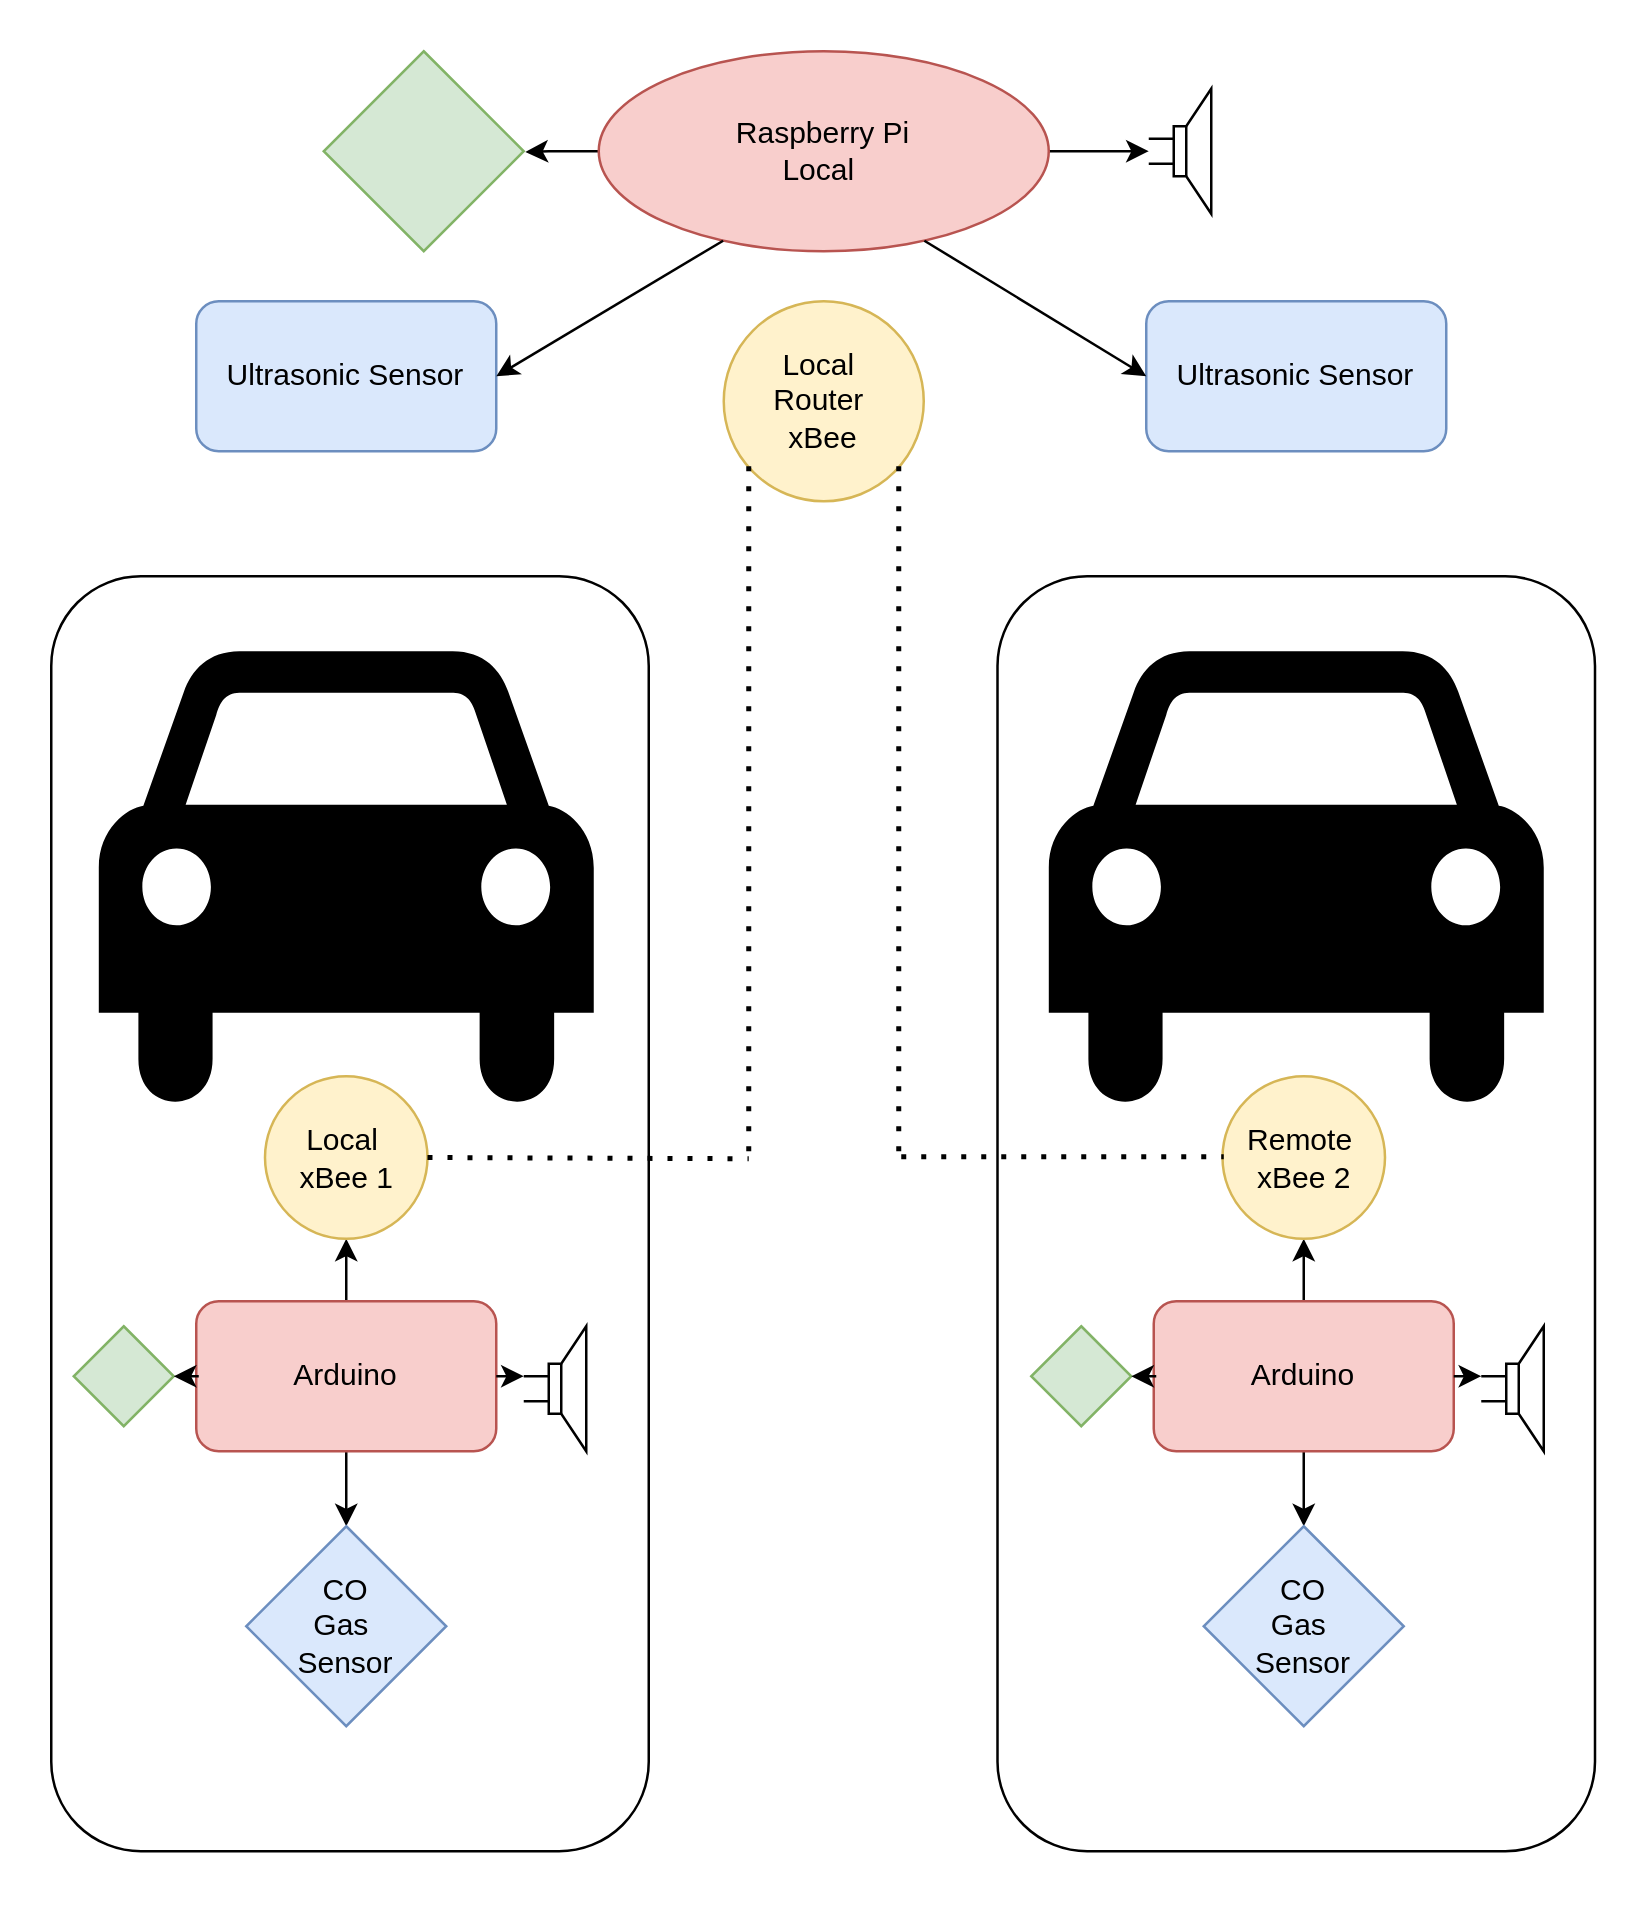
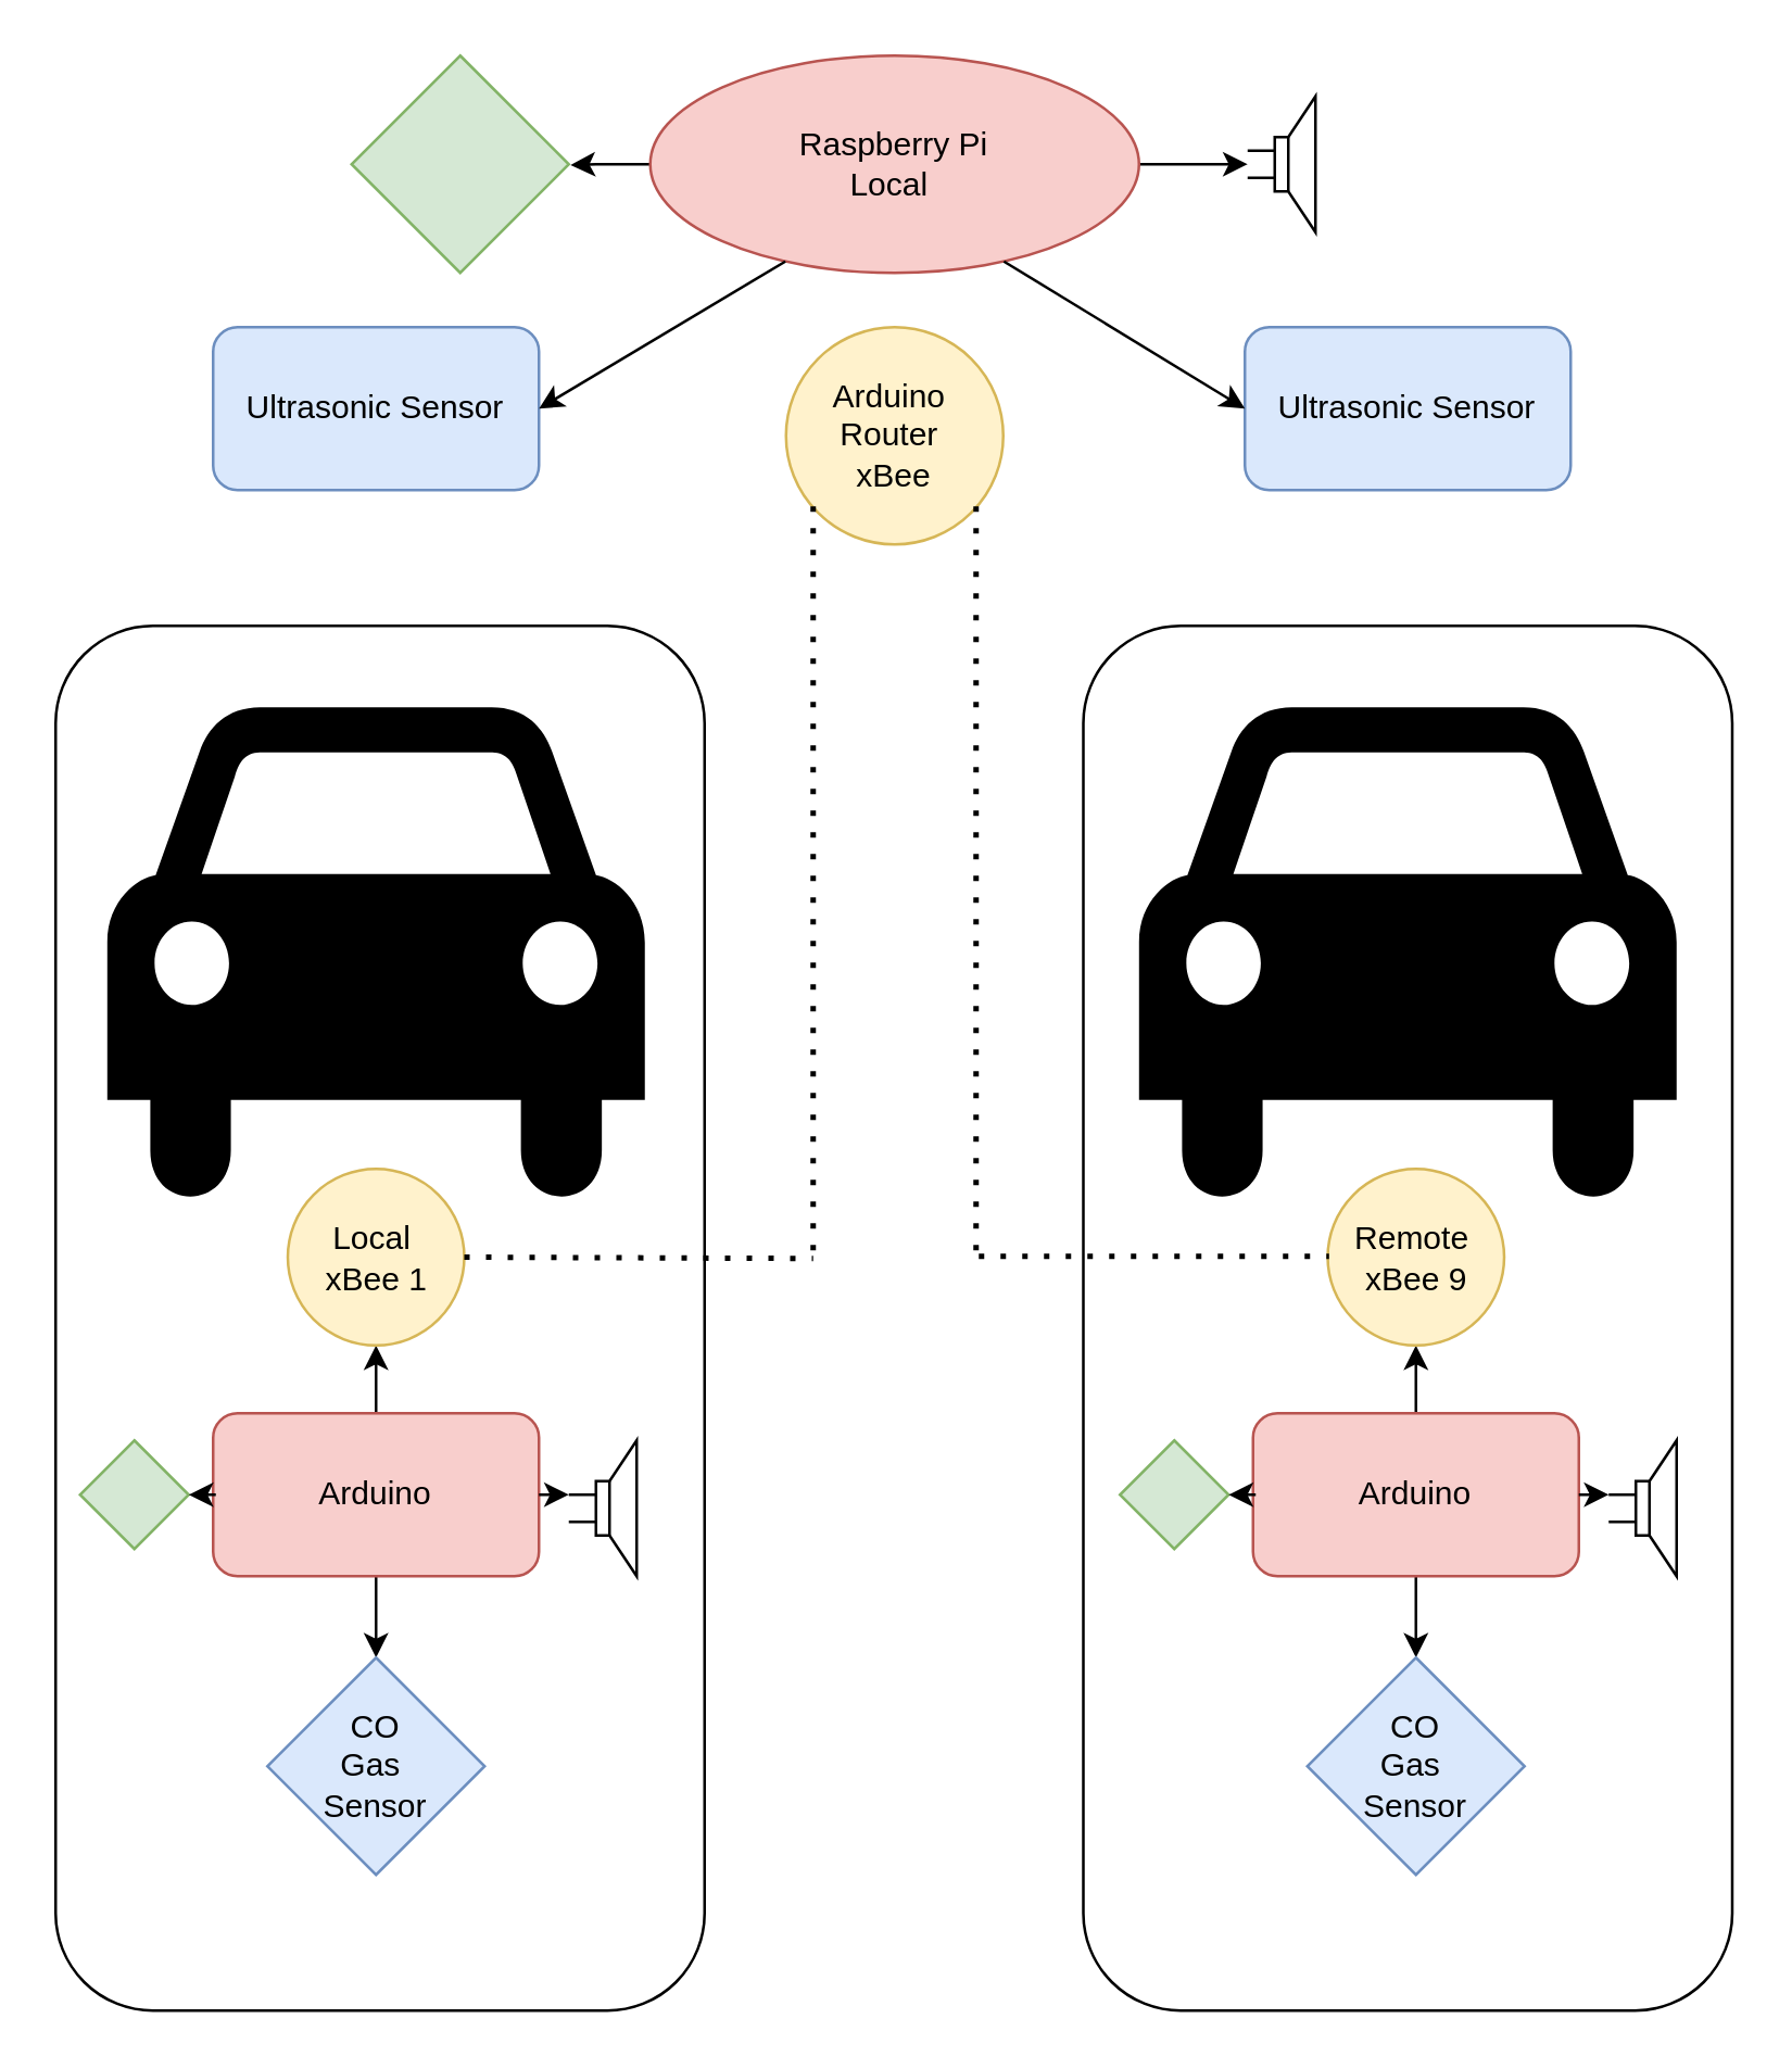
  <mxCell id="0" />
  <mxCell id="1" parent="0" />
  <mxCell id="2" value="" style="rounded=1;whiteSpace=wrap;html=1;" vertex="1" parent="1"><mxGeometry x="398.5" y="230" width="239" height="510" as="geometry" /></mxCell>
  <mxCell id="3" value="" style="rounded=1;whiteSpace=wrap;html=1;" vertex="1" parent="1"><mxGeometry x="20" y="230" width="239" height="510" as="geometry" /></mxCell>
  <mxCell id="4" value="" style="shape=image;html=1;verticalAlign=top;verticalLabelPosition=bottom;labelBackgroundColor=#ffffff;imageAspect=0;aspect=fixed;image=https://cdn2.iconfinder.com/data/icons/essential-web-2/50/signal-wave-distribute-share-sound-128.png;rotation=90;" vertex="1" parent="1"><mxGeometry x="489" y="150" width="58" height="58" as="geometry" /></mxCell>
  <mxCell id="5" value="" style="shape=image;html=1;verticalAlign=top;verticalLabelPosition=bottom;labelBackgroundColor=#ffffff;imageAspect=0;aspect=fixed;image=https://cdn2.iconfinder.com/data/icons/essential-web-2/50/signal-wave-distribute-share-sound-128.png;rotation=90;" vertex="1" parent="1"><mxGeometry x="109" y="150" width="58" height="58" as="geometry" /></mxCell>
  <mxCell id="6" value="" style="rhombus;whiteSpace=wrap;html=1;fillColor=#d5e8d4;strokeColor=#82b366;" vertex="1" parent="1"><mxGeometry x="129" y="20" width="80" height="80" as="geometry" /></mxCell>
  <mxCell id="7" value="" style="shape=mxgraph.signs.transportation.car_4;html=1;pointerEvents=1;fillColor=#000000;strokeColor=none;verticalLabelPosition=bottom;verticalAlign=top;align=center;" vertex="1" parent="1"><mxGeometry x="39" y="260" width="198" height="186" as="geometry" /></mxCell>
  <mxCell id="8" value="" style="shape=mxgraph.signs.transportation.car_4;html=1;pointerEvents=1;fillColor=#000000;strokeColor=none;verticalLabelPosition=bottom;verticalAlign=top;align=center;" vertex="1" parent="1"><mxGeometry x="419" y="260" width="198" height="186" as="geometry" /></mxCell>
  <mxCell id="9" value="" style="edgeStyle=orthogonalEdgeStyle;rounded=0;orthogonalLoop=1;jettySize=auto;html=1;entryX=1.008;entryY=0.504;entryDx=0;entryDy=0;entryPerimeter=0;" edge="1" parent="1" source="11" target="6"><mxGeometry relative="1" as="geometry"><mxPoint x="219" y="60" as="targetPoint" /></mxGeometry></mxCell>
  <mxCell id="10" value="" style="edgeStyle=orthogonalEdgeStyle;rounded=0;orthogonalLoop=1;jettySize=auto;html=1;" edge="1" parent="1" source="11" target="13"><mxGeometry relative="1" as="geometry" /></mxCell>
  <mxCell id="11" value="Raspberry Pi&lt;br&gt;Local&amp;nbsp;" style="ellipse;whiteSpace=wrap;html=1;fillColor=#f8cecc;strokeColor=#b85450;" vertex="1" parent="1"><mxGeometry x="239" y="20" width="180" height="80" as="geometry" /></mxCell>
- <mxCell id="12" value="Local&amp;nbsp;&lt;br&gt;Router&amp;nbsp;&lt;br&gt;xBee" style="ellipse;whiteSpace=wrap;html=1;aspect=fixed;fillColor=#fff2cc;strokeColor=#d6b656;" vertex="1" parent="1"><mxGeometry x="289" y="120" width="80" height="80" as="geometry" /></mxCell>
+ <mxCell id="12" value="Arduino&amp;nbsp;&lt;br&gt;Router&amp;nbsp;&lt;br&gt;xBee" style="ellipse;whiteSpace=wrap;html=1;aspect=fixed;fillColor=#fff2cc;strokeColor=#d6b656;" vertex="1" parent="1"><mxGeometry x="289" y="120" width="80" height="80" as="geometry" /></mxCell>
  <mxCell id="13" value="" style="pointerEvents=1;verticalLabelPosition=bottom;shadow=0;dashed=0;align=center;html=1;verticalAlign=top;shape=mxgraph.electrical.electro-mechanical.loudspeaker;" vertex="1" parent="1"><mxGeometry x="459" y="35" width="25" height="50" as="geometry" /></mxCell>
  <mxCell id="14" value="" style="shape=image;html=1;verticalAlign=top;verticalLabelPosition=bottom;labelBackgroundColor=#ffffff;imageAspect=0;aspect=fixed;image=https://cdn2.iconfinder.com/data/icons/electronic-13/480/6-electronic-led-icon-2-128.png" vertex="1" parent="1"><mxGeometry x="140" y="31" width="58" height="58" as="geometry" /></mxCell>
  <mxCell id="15" value="Ultrasonic Sensor" style="rounded=1;whiteSpace=wrap;html=1;fillColor=#dae8fc;strokeColor=#6c8ebf;" vertex="1" parent="1"><mxGeometry x="78" y="120" width="120" height="60" as="geometry" /></mxCell>
  <mxCell id="16" value="Ultrasonic Sensor" style="rounded=1;whiteSpace=wrap;html=1;fillColor=#dae8fc;strokeColor=#6c8ebf;" vertex="1" parent="1"><mxGeometry x="458" y="120" width="120" height="60" as="geometry" /></mxCell>
  <mxCell id="17" value="" style="endArrow=classic;html=1;rounded=0;exitX=0.25;exitY=1;exitDx=0;exitDy=0;entryX=1;entryY=0.5;entryDx=0;entryDy=0;" edge="1" parent="1" source="11" target="15"><mxGeometry width="50" height="50" relative="1" as="geometry"><mxPoint x="319" y="350" as="sourcePoint" /><mxPoint x="369" y="300" as="targetPoint" /></mxGeometry></mxCell>
  <mxCell id="18" value="" style="endArrow=classic;html=1;rounded=0;exitX=0.75;exitY=1;exitDx=0;exitDy=0;entryX=0;entryY=0.5;entryDx=0;entryDy=0;" edge="1" parent="1" source="11" target="16"><mxGeometry width="50" height="50" relative="1" as="geometry"><mxPoint x="294" y="110" as="sourcePoint" /><mxPoint x="228" y="141" as="targetPoint" /></mxGeometry></mxCell>
  <mxCell id="19" value="" style="edgeStyle=orthogonalEdgeStyle;rounded=0;orthogonalLoop=1;jettySize=auto;html=1;" edge="1" parent="1" source="21" target="22"><mxGeometry relative="1" as="geometry" /></mxCell>
  <mxCell id="20" value="" style="edgeStyle=orthogonalEdgeStyle;rounded=0;orthogonalLoop=1;jettySize=auto;html=1;" edge="1" parent="1" source="21" target="28"><mxGeometry relative="1" as="geometry" /></mxCell>
  <mxCell id="21" value="Arduino" style="rounded=1;whiteSpace=wrap;html=1;fillColor=#f8cecc;strokeColor=#b85450;" vertex="1" parent="1"><mxGeometry x="78" y="520" width="120" height="60" as="geometry" /></mxCell>
  <mxCell id="22" value="Local&amp;nbsp;&lt;br&gt;xBee 1" style="ellipse;whiteSpace=wrap;html=1;aspect=fixed;fillColor=#fff2cc;strokeColor=#d6b656;" vertex="1" parent="1"><mxGeometry x="105.5" y="430" width="65" height="65" as="geometry" /></mxCell>
  <mxCell id="23" value="" style="rhombus;whiteSpace=wrap;html=1;fillColor=#d5e8d4;strokeColor=#82b366;" vertex="1" parent="1"><mxGeometry x="29" y="530" width="40" height="40" as="geometry" /></mxCell>
  <mxCell id="24" value="" style="shape=image;html=1;verticalAlign=top;verticalLabelPosition=bottom;labelBackgroundColor=#ffffff;imageAspect=0;aspect=fixed;image=https://cdn2.iconfinder.com/data/icons/electronic-13/480/6-electronic-led-icon-2-128.png" vertex="1" parent="1"><mxGeometry x="39" y="540" width="19" height="19" as="geometry" /></mxCell>
  <mxCell id="25" value="" style="pointerEvents=1;verticalLabelPosition=bottom;shadow=0;dashed=0;align=center;html=1;verticalAlign=top;shape=mxgraph.electrical.electro-mechanical.loudspeaker;" vertex="1" parent="1"><mxGeometry x="209" y="530" width="25" height="50" as="geometry" /></mxCell>
  <mxCell id="26" value="" style="endArrow=classic;html=1;rounded=0;exitX=1;exitY=0.5;exitDx=0;exitDy=0;entryX=0;entryY=0.4;entryDx=0;entryDy=0;entryPerimeter=0;" edge="1" parent="1" source="21" target="25"><mxGeometry width="50" height="50" relative="1" as="geometry"><mxPoint x="219" y="520" as="sourcePoint" /><mxPoint x="269" y="470" as="targetPoint" /></mxGeometry></mxCell>
  <mxCell id="27" value="" style="endArrow=classic;html=1;rounded=0;entryX=1;entryY=0.5;entryDx=0;entryDy=0;" edge="1" parent="1" target="23"><mxGeometry width="50" height="50" relative="1" as="geometry"><mxPoint x="79" y="550" as="sourcePoint" /><mxPoint x="269" y="520" as="targetPoint" /></mxGeometry></mxCell>
  <mxCell id="28" value="CO&lt;br&gt;Gas&amp;nbsp;&lt;br&gt;Sensor" style="rhombus;whiteSpace=wrap;html=1;fillColor=#dae8fc;strokeColor=#6c8ebf;" vertex="1" parent="1"><mxGeometry x="98" y="610" width="80" height="80" as="geometry" /></mxCell>
  <mxCell id="29" value="" style="edgeStyle=orthogonalEdgeStyle;rounded=0;orthogonalLoop=1;jettySize=auto;html=1;" edge="1" parent="1" source="31" target="32"><mxGeometry relative="1" as="geometry" /></mxCell>
  <mxCell id="30" value="" style="edgeStyle=orthogonalEdgeStyle;rounded=0;orthogonalLoop=1;jettySize=auto;html=1;" edge="1" parent="1" source="31" target="38"><mxGeometry relative="1" as="geometry" /></mxCell>
  <mxCell id="31" value="Arduino" style="rounded=1;whiteSpace=wrap;html=1;fillColor=#f8cecc;strokeColor=#b85450;" vertex="1" parent="1"><mxGeometry x="461" y="520" width="120" height="60" as="geometry" /></mxCell>
- <mxCell id="32" value="Remote&amp;nbsp;&lt;br&gt;xBee 2" style="ellipse;whiteSpace=wrap;html=1;aspect=fixed;fillColor=#fff2cc;strokeColor=#d6b656;" vertex="1" parent="1"><mxGeometry x="488.5" y="430" width="65" height="65" as="geometry" /></mxCell>
+ <mxCell id="32" value="Remote&amp;nbsp;&lt;br&gt;xBee 9" style="ellipse;whiteSpace=wrap;html=1;aspect=fixed;fillColor=#fff2cc;strokeColor=#d6b656;" vertex="1" parent="1"><mxGeometry x="488.5" y="430" width="65" height="65" as="geometry" /></mxCell>
  <mxCell id="33" value="" style="rhombus;whiteSpace=wrap;html=1;fillColor=#d5e8d4;strokeColor=#82b366;" vertex="1" parent="1"><mxGeometry x="412" y="530" width="40" height="40" as="geometry" /></mxCell>
  <mxCell id="34" value="" style="shape=image;html=1;verticalAlign=top;verticalLabelPosition=bottom;labelBackgroundColor=#ffffff;imageAspect=0;aspect=fixed;image=https://cdn2.iconfinder.com/data/icons/electronic-13/480/6-electronic-led-icon-2-128.png" vertex="1" parent="1"><mxGeometry x="422" y="540" width="19" height="19" as="geometry" /></mxCell>
  <mxCell id="35" value="" style="pointerEvents=1;verticalLabelPosition=bottom;shadow=0;dashed=0;align=center;html=1;verticalAlign=top;shape=mxgraph.electrical.electro-mechanical.loudspeaker;" vertex="1" parent="1"><mxGeometry x="592" y="530" width="25" height="50" as="geometry" /></mxCell>
  <mxCell id="36" value="" style="endArrow=classic;html=1;rounded=0;exitX=1;exitY=0.5;exitDx=0;exitDy=0;entryX=0;entryY=0.4;entryDx=0;entryDy=0;entryPerimeter=0;" edge="1" parent="1" source="31" target="35"><mxGeometry width="50" height="50" relative="1" as="geometry"><mxPoint x="602" y="520" as="sourcePoint" /><mxPoint x="652" y="470" as="targetPoint" /></mxGeometry></mxCell>
  <mxCell id="37" value="" style="endArrow=classic;html=1;rounded=0;entryX=1;entryY=0.5;entryDx=0;entryDy=0;" edge="1" parent="1" target="33"><mxGeometry width="50" height="50" relative="1" as="geometry"><mxPoint x="462" y="550" as="sourcePoint" /><mxPoint x="652" y="520" as="targetPoint" /></mxGeometry></mxCell>
  <mxCell id="38" value="CO&lt;br&gt;Gas&amp;nbsp;&lt;br&gt;Sensor" style="rhombus;whiteSpace=wrap;html=1;fillColor=#dae8fc;strokeColor=#6c8ebf;" vertex="1" parent="1"><mxGeometry x="481" y="610" width="80" height="80" as="geometry" /></mxCell>
  <mxCell id="39" value="" style="endArrow=none;dashed=1;html=1;dashPattern=1 3;strokeWidth=2;rounded=0;exitX=1;exitY=0.5;exitDx=0;exitDy=0;" edge="1" parent="1" source="22"><mxGeometry width="50" height="50" relative="1" as="geometry"><mxPoint x="229" y="450" as="sourcePoint" /><mxPoint x="299" y="463" as="targetPoint" /></mxGeometry></mxCell>
  <mxCell id="40" value="" style="endArrow=none;dashed=1;html=1;dashPattern=1 3;strokeWidth=2;rounded=0;exitX=1;exitY=0.5;exitDx=0;exitDy=0;" edge="1" parent="1"><mxGeometry width="50" height="50" relative="1" as="geometry"><mxPoint x="360" y="462.24" as="sourcePoint" /><mxPoint x="489" y="462.24" as="targetPoint" /></mxGeometry></mxCell>
  <mxCell id="41" value="" style="endArrow=none;dashed=1;html=1;dashPattern=1 3;strokeWidth=2;rounded=0;" edge="1" parent="1"><mxGeometry width="50" height="50" relative="1" as="geometry"><mxPoint x="299" y="460" as="sourcePoint" /><mxPoint x="299" y="180" as="targetPoint" /></mxGeometry></mxCell>
  <mxCell id="42" value="" style="endArrow=none;dashed=1;html=1;dashPattern=1 3;strokeWidth=2;rounded=0;" edge="1" parent="1"><mxGeometry width="50" height="50" relative="1" as="geometry"><mxPoint x="359" y="460" as="sourcePoint" /><mxPoint x="359" y="180" as="targetPoint" /></mxGeometry></mxCell>
